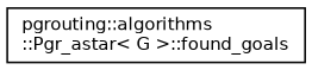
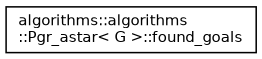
  digraph {
    rankdir=LR
-   n1 [color=black fillcolor=white fontname=Helvetica fontsize=10 height=0.2 label="pgrouting::algorithms\l::Pgr_astar\< G \>::found_goals" shape=record style=filled width=0.4]
+   n1 [color=black fillcolor=white fontname=Helvetica fontsize=10 height=0.2 label="algorithms::algorithms\l::Pgr_astar\< G \>::found_goals" shape=record style=filled width=0.4]
  }
